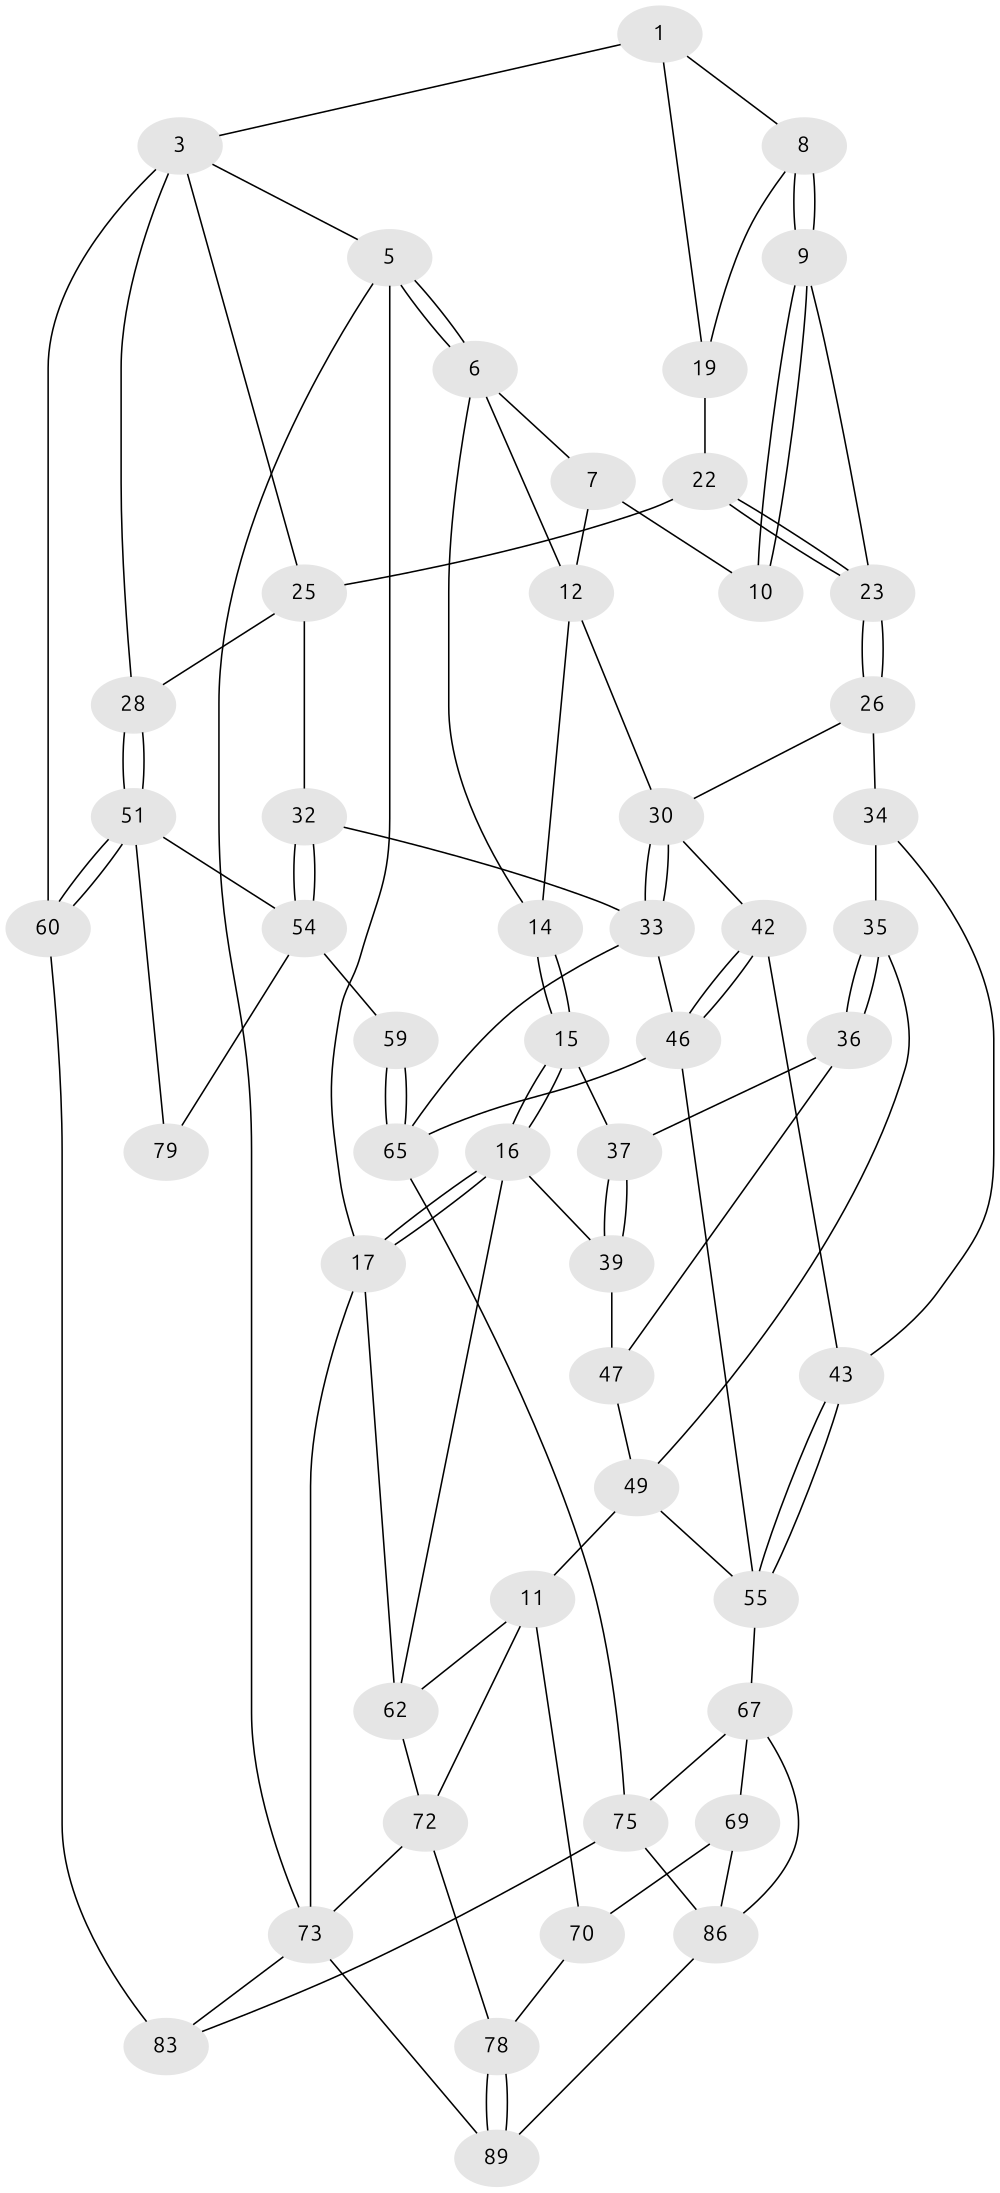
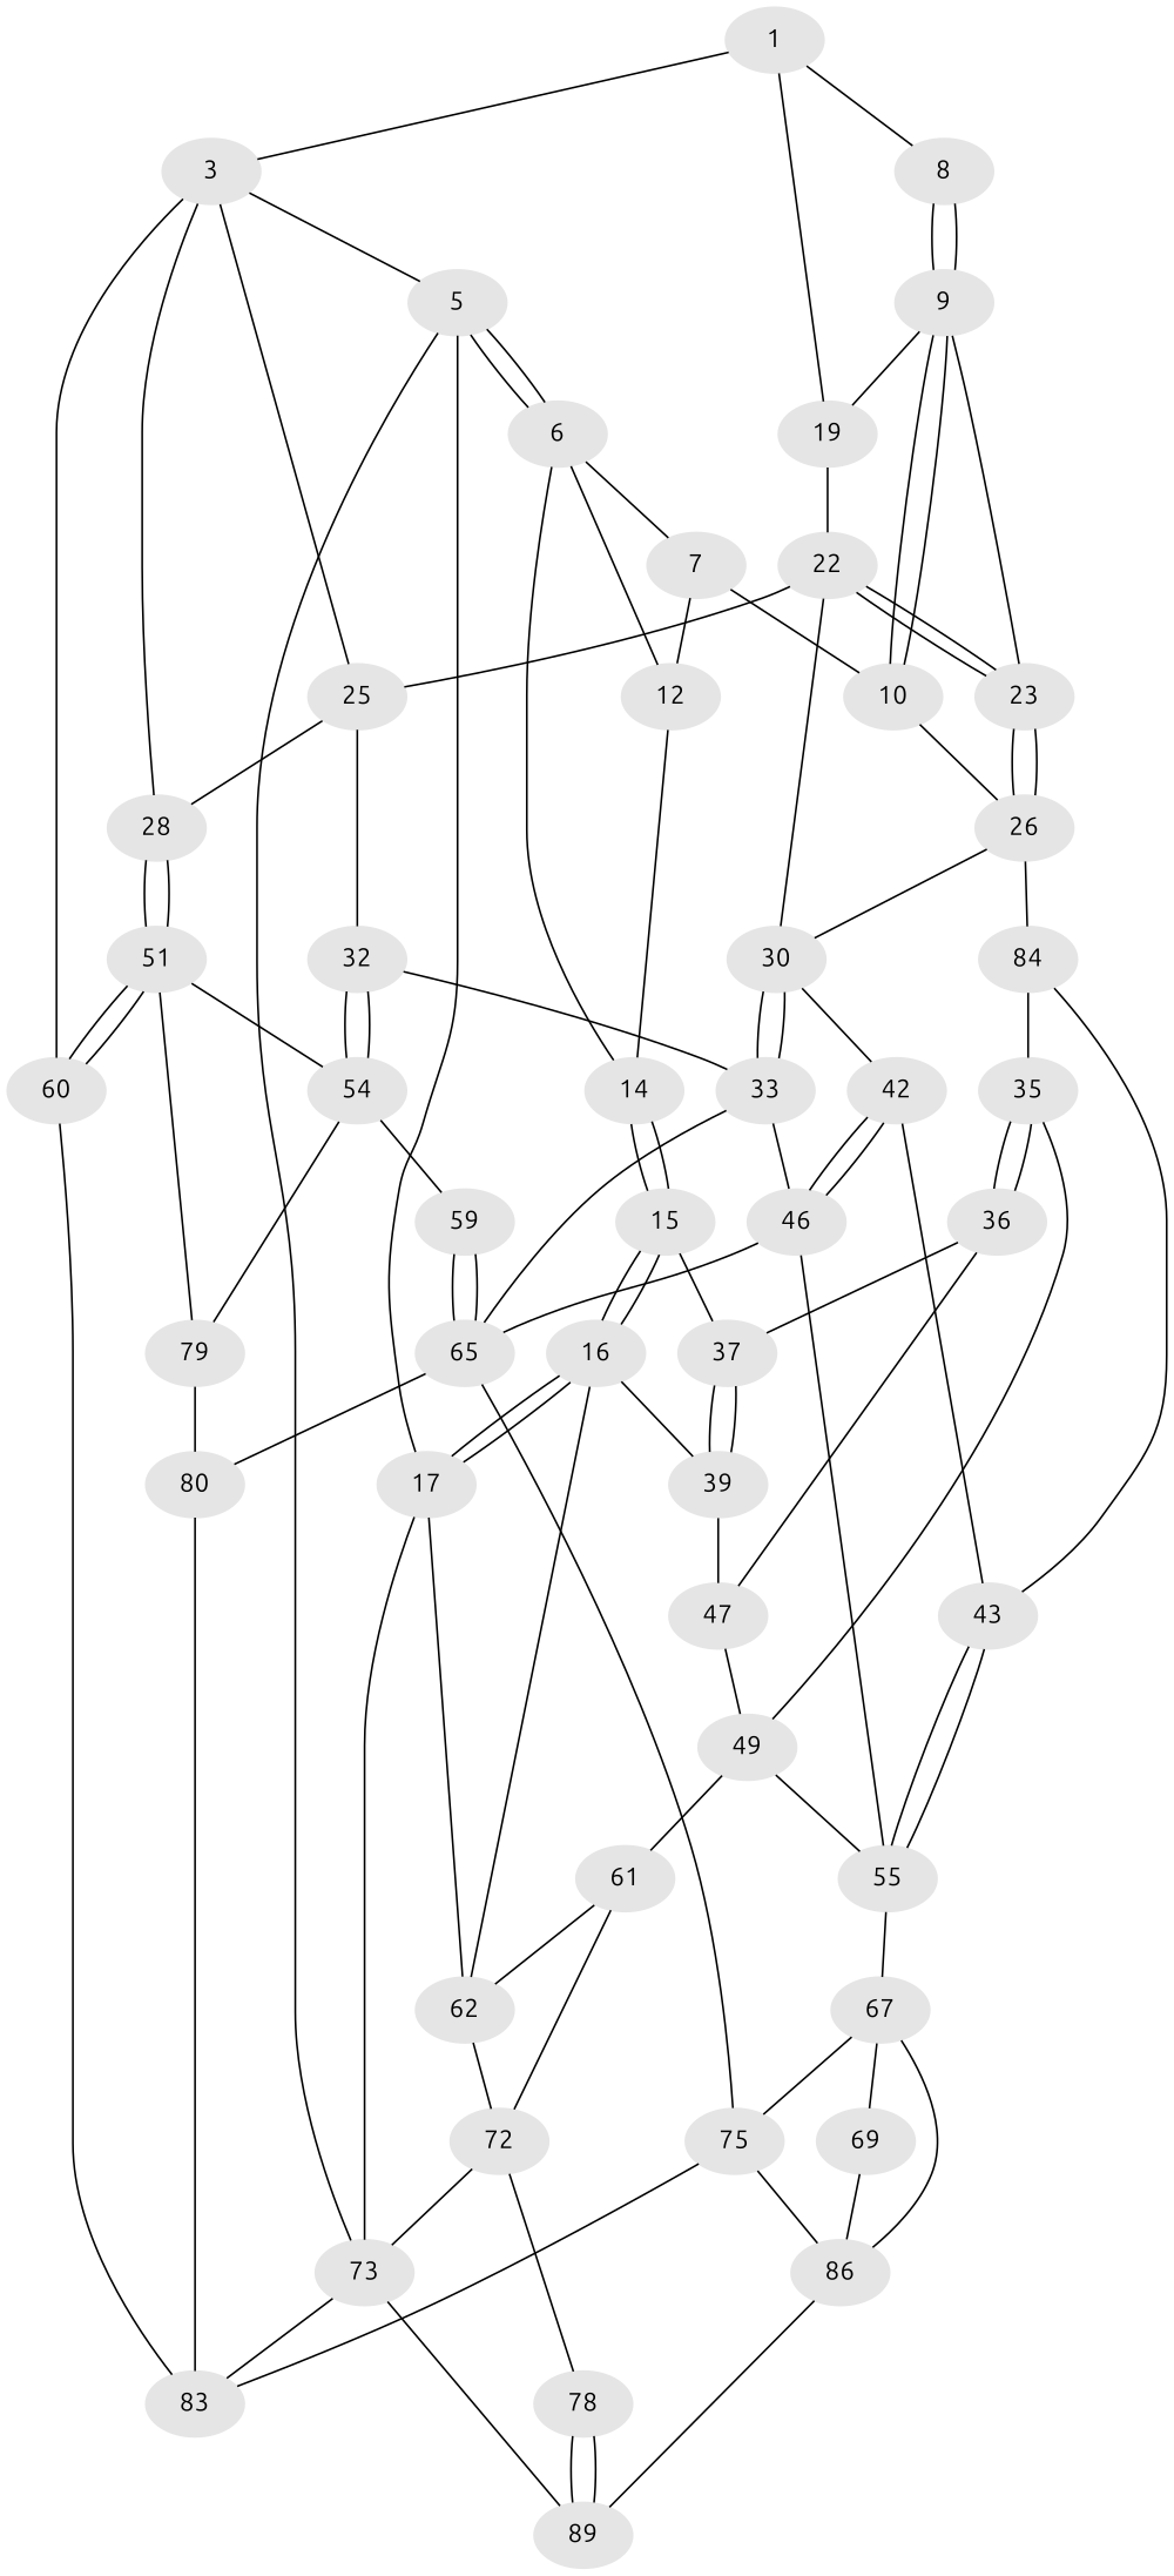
  graph {
    fontname=Ubuntu
    node [color=gray90 fontname=Ubuntu style=filled]
    edge [fontname=Ubuntu]
    1 [super="+2"]
    3 [super="+4"]
    8 [super="+20"]
    19
    5
    25 [super="+29"]
    28
    60
    9 [super="+21"]
    22 [super="+24"]
    6 [super="+13"]
    17 [super="+64"]
    73 [super="+74"]
    32
    n15 [label=51 super="+53"]
    83 [super="+84"]
    7 [super="+11"]
    12
    14 [super="+18"]
    62 [super="+63"]
    89
    10
    15 [super="+38"]
    26 [super="+27"]
    23
    30 [super="+31"]
-   34 [super="+44"]
+   34 [super="+44" label=84]
    16 [super="+41"]
    37
    39 [super="+40"]
    47 [super="+51"]
    72 [super="+76"]
    33 [super="+45"]
    42
    54 [super="+58"]
    35 [super="+48"]
    43
    79 [super="+81"]
    46 [super="+57"]
    65 [super="+66"]
    59
    55 [super="+56"]
    36
    49 [super="+50"]
-   61 [super="+71" label=11]
+   61 [super="+71"]
    67 [super="+68"]
    75 [super="+85"]
-   70 [super="+77"]
+   80 [super="+82"]
    69 [super="+88"]
    86 [super="+87"]
    78
    1 -- 3
    1 -- 8
    1 -- 19
    3 -- 5
    3 -- 25
    3 -- 28
    3 -- 60
-   8 -- 19
+   9 -- 19
    8 -- 9 [weight=2]
    8 -- 9
    19 -- 22
    5 -- 6
    5 -- 6
    5 -- 17
    5 -- 73
    25 -- 28
    25 -- 32
    28 -- n15
    28 -- n15
    60 -- 83 [weight=2]
    9 -- 10
    9 -- 10
    9 -- 23
    22 -- 25
    22 -- 23
    22 -- 23
-   12 -- 30
+   22 -- 30
    6 -- 7
    6 -- 12
    6 -- 14
    17 -- 73
    17 -- 62
    73 -- 83
    73 -- 89
    32 -- 33
    32 -- 54
    32 -- 54
    n15 -- 60
    n15 -- 60
    n15 -- 54
    n15 -- 79
    7 -- 12
    7 -- 10
    12 -- 14
    14 -- 15 [weight=2]
    14 -- 15
    62 -- 72
+   10 -- 26
    15 -- 16
    15 -- 16
    15 -- 37
    26 -- 30
    26 -- 34
    23 -- 26
    23 -- 26
    30 -- 33
    30 -- 33
    30 -- 42
    34 -- 35 [weight=2]
    34 -- 43
    16 -- 17
    16 -- 17
    16 -- 62
    16 -- 39
    37 -- 39
    37 -- 39
    39 -- 47 [weight=2]
    47 -- 49
    72 -- 73
    72 -- 78
    33 -- 46
    33 -- 65
    42 -- 43
    42 -- 46
    42 -- 46
    54 -- 79
    54 -- 59
    35 -- 36
    35 -- 36
    35 -- 49
    43 -- 55
    43 -- 55
+   79 -- 80 [weight=2]
    46 -- 65
    46 -- 55
    65 -- 75
+   65 -- 80
    59 -- 65
    59 -- 65
    55 -- 67
    36 -- 37
    36 -- 47
    49 -- 55
    49 -- 61
    61 -- 62
    61 -- 72
-   61 -- 70
    67 -- 75
    67 -- 69
    67 -- 86
    75 -- 83
    75 -- 86
-   70 -- 78
-   69 -- 70 [weight=2]
+   80 -- 83
    69 -- 86
    86 -- 89
    78 -- 89
    78 -- 89
  }
